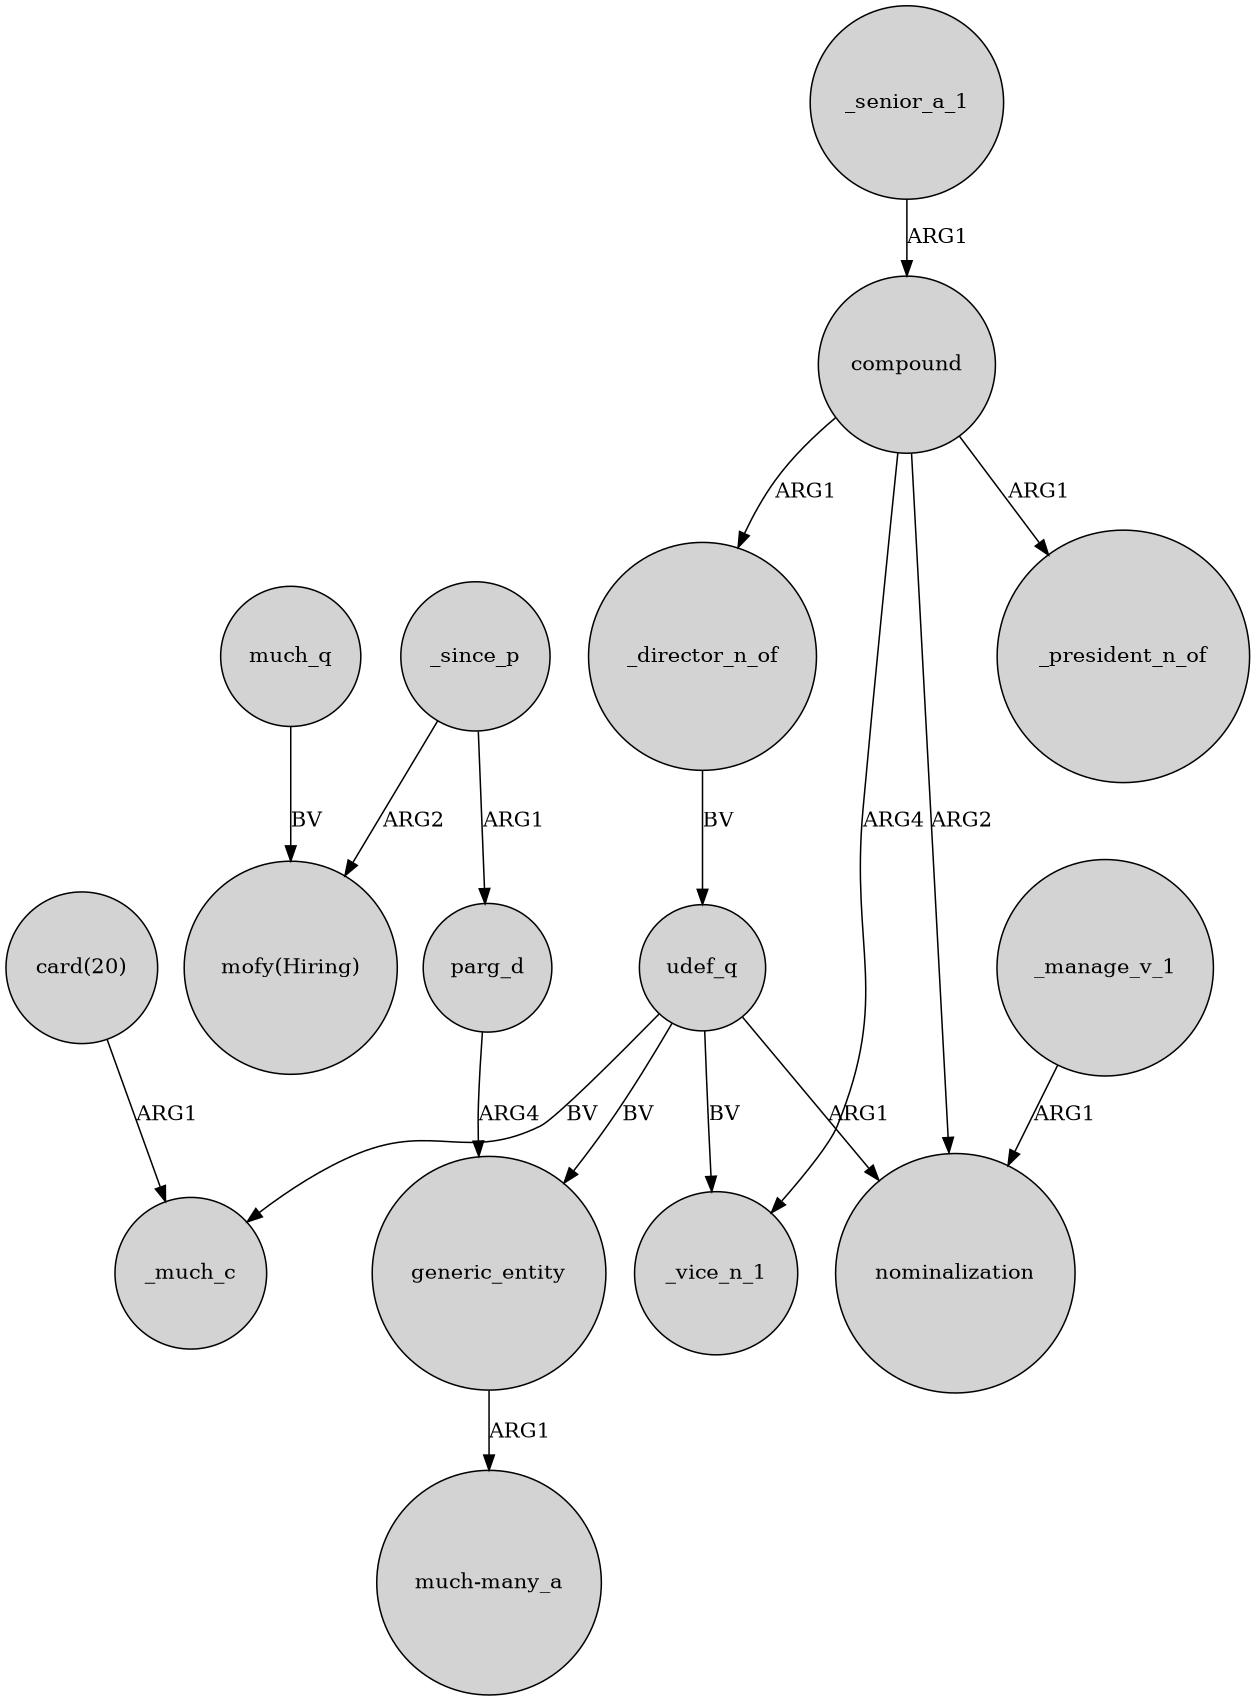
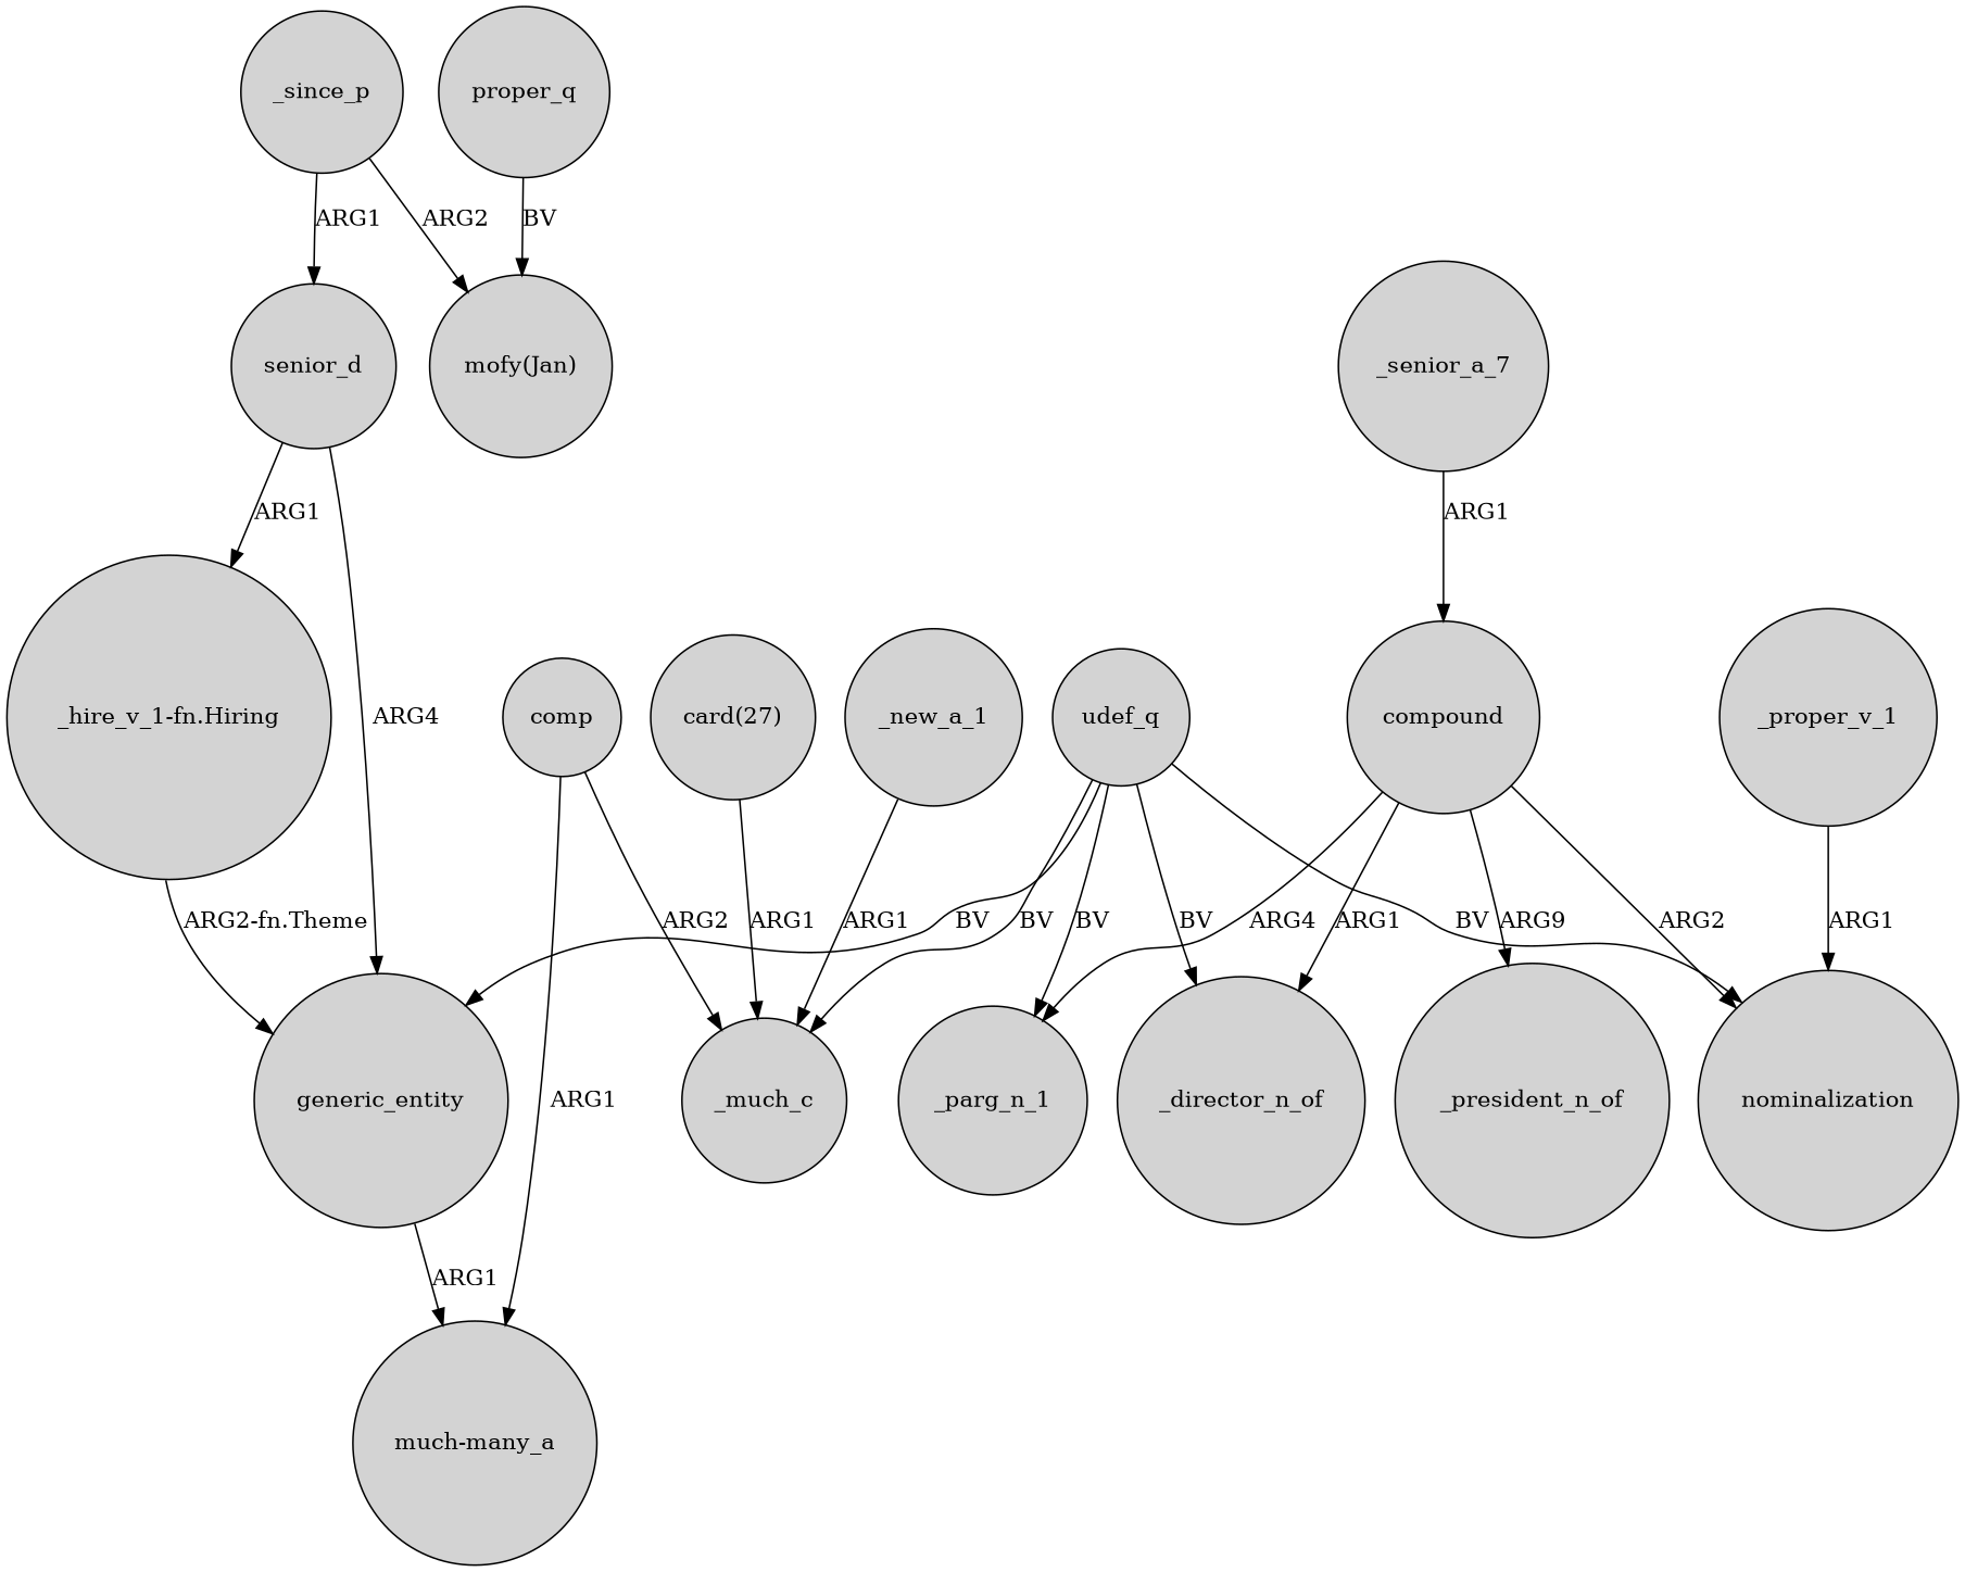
  digraph {
    node [shape=circle style=filled]
    _since_p
-   "mofy(Jan)" [label="mofy(Hiring)"]
-   parg_d
+   "mofy(Jan)"
+   parg_d [label=senior_d]
+   "_hire_v_1-fn.Hiring"
    generic_entity
    n6 [label=_much_c]
-   "card(20)"
+   "card(20)" [label="card(27)"]
    compound
-   _vice_n_1
+   _vice_n_1 [label=_parg_n_1]
    nominalization
    _president_n_of
    _director_n_of
    udef_q
    "much-many_a"
-   _manage_v_1
-   _senior_a_1
-   proper_q [label=much_q]
+   _manage_v_1 [label=_proper_v_1]
+   _senior_a_1 [label=_senior_a_7]
+   proper_q
+   _new_a_1
+   comp
    _since_p -> "mofy(Jan)" [label=ARG2]
    _since_p -> parg_d [label=ARG1]
+   parg_d -> "_hire_v_1-fn.Hiring" [label=ARG1]
    parg_d -> generic_entity [label=ARG4]
+   "_hire_v_1-fn.Hiring" -> generic_entity [label="ARG2-fn.Theme"]
    generic_entity -> "much-many_a" [label=ARG1]
    "card(20)" -> n6 [label=ARG1]
    compound -> _vice_n_1 [label=ARG4]
    compound -> nominalization [label=ARG2]
-   compound -> _president_n_of [label=ARG1]
+   compound -> _president_n_of [label=ARG9]
    compound -> _director_n_of [label=ARG1]
    udef_q -> generic_entity [label=BV]
    udef_q -> n6 [label=BV]
    udef_q -> _vice_n_1 [label=BV]
-   udef_q -> nominalization [label=ARG1]
-   _director_n_of -> udef_q [label=BV]
+   udef_q -> nominalization [label=BV]
+   udef_q -> _director_n_of [label=BV]
    _manage_v_1 -> nominalization [label=ARG1]
    _senior_a_1 -> compound [label=ARG1]
    proper_q -> "mofy(Jan)" [label=BV]
+   _new_a_1 -> n6 [label=ARG1]
+   comp -> n6 [label=ARG2]
+   comp -> "much-many_a" [label=ARG1]
  }
